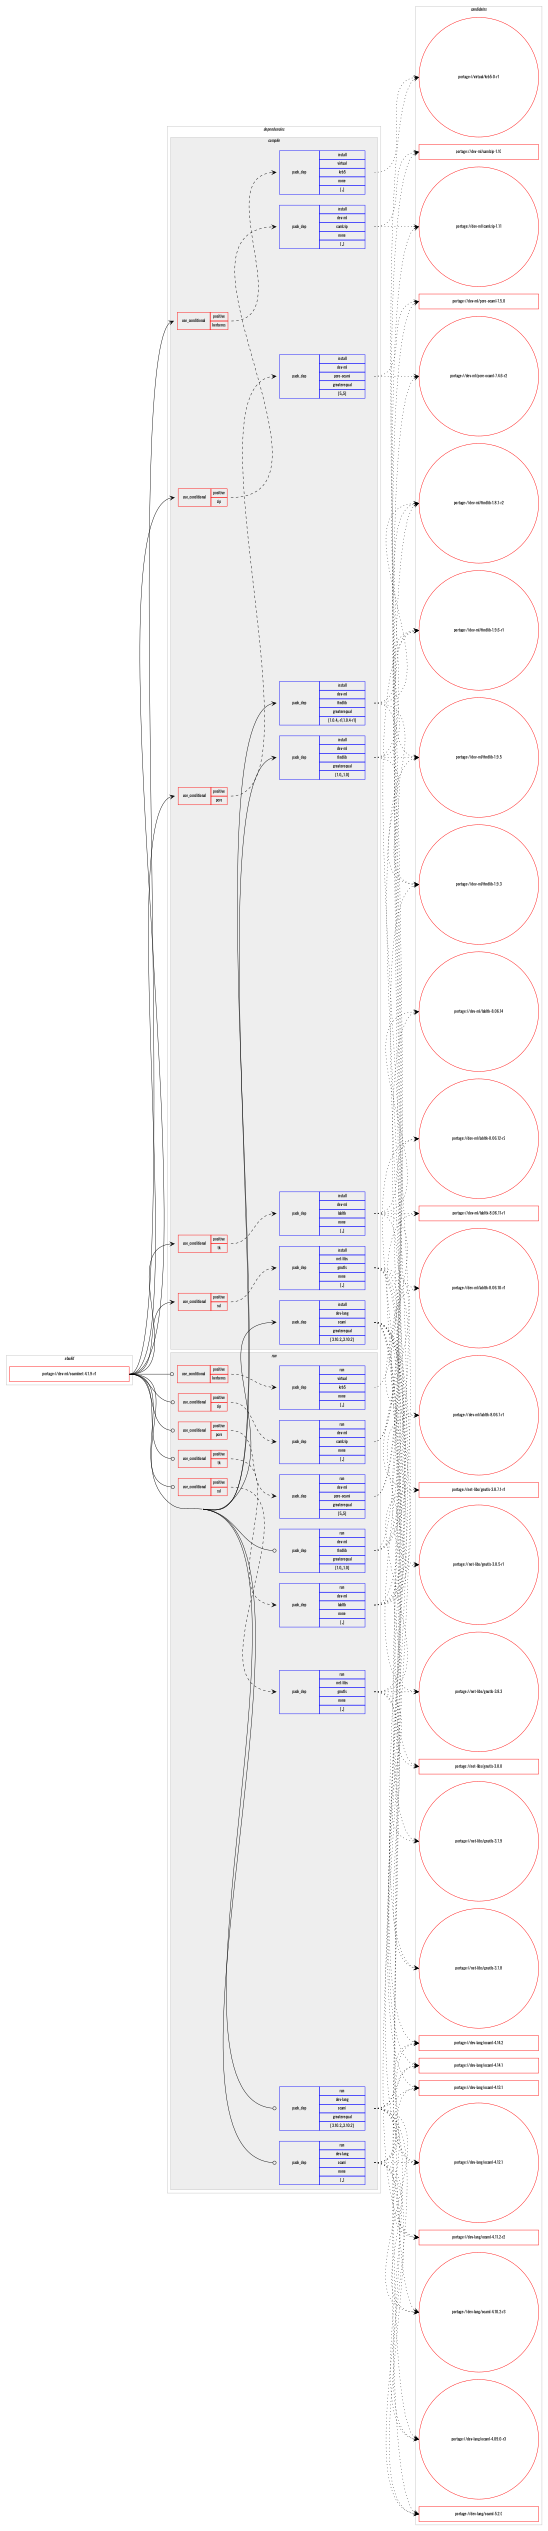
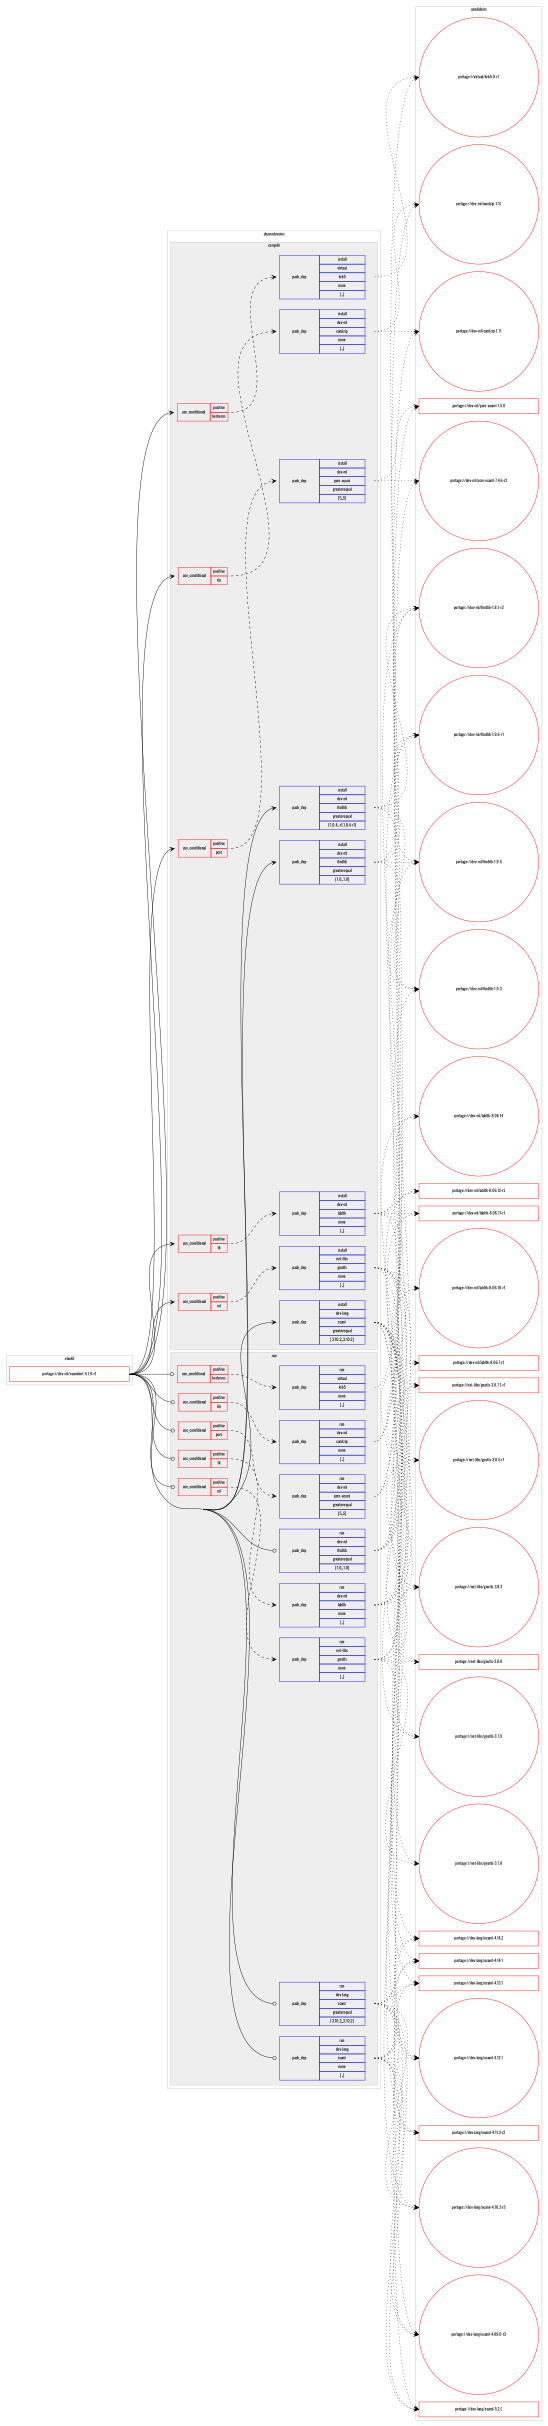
  digraph {
    compound=true
    concentrate=true
    fontname=Oswald
    fontsize=10
    newrank=true
    rankdir=LR
    ranksep=1.5
    node [color=red fontname=Oswald fontsize=10 shape=none]
    edge [arrowhead=vee fontname=Oswald headport=w style=dotted tailport=e weight=100]
    n1 [label="portage://dev-ml/ocamlnet-4.1.9-r1" shape=box width=4]
    n2 [color=blue label=<<TABLE BORDER="0" CELLBORDER="1" CELLSPACING="0" CELLPADDING="4" WIDTH="220"><TR><TD ROWSPAN="6" CELLPADDING="30">pack_dep</TD></TR><TR><TD WIDTH="110">install</TD></TR><TR><TD>virtual</TD></TR><TR><TD>krb5</TD></TR><TR><TD>none</TD></TR><TR><TD>[,,]</TD></TR></TABLE>>]
    n3 [label=<<TABLE BORDER="0" CELLBORDER="1" CELLSPACING="0" CELLPADDING="4"><TR><TD ROWSPAN="3" CELLPADDING="10">use_conditional</TD></TR><TR><TD>positive</TD></TR><TR><TD>kerberos</TD></TR></TABLE>>]
    n4 [color=blue label=<<TABLE BORDER="0" CELLBORDER="1" CELLSPACING="0" CELLPADDING="4" WIDTH="220"><TR><TD ROWSPAN="6" CELLPADDING="30">pack_dep</TD></TR><TR><TD WIDTH="110">install</TD></TR><TR><TD>dev-ml</TD></TR><TR><TD>pcre-ocaml</TD></TR><TR><TD>greaterequal</TD></TR><TR><TD>[5,,,5]</TD></TR></TABLE>>]
    n5 [label=<<TABLE BORDER="0" CELLBORDER="1" CELLSPACING="0" CELLPADDING="4"><TR><TD ROWSPAN="3" CELLPADDING="10">use_conditional</TD></TR><TR><TD>positive</TD></TR><TR><TD>pcre</TD></TR></TABLE>>]
    n6 [color=blue label=<<TABLE BORDER="0" CELLBORDER="1" CELLSPACING="0" CELLPADDING="4" WIDTH="220"><TR><TD ROWSPAN="6" CELLPADDING="30">pack_dep</TD></TR><TR><TD WIDTH="110">install</TD></TR><TR><TD>net-libs</TD></TR><TR><TD>gnutls</TD></TR><TR><TD>none</TD></TR><TR><TD>[,,]</TD></TR></TABLE>>]
    n7 [label=<<TABLE BORDER="0" CELLBORDER="1" CELLSPACING="0" CELLPADDING="4"><TR><TD ROWSPAN="3" CELLPADDING="10">use_conditional</TD></TR><TR><TD>positive</TD></TR><TR><TD>ssl</TD></TR></TABLE>>]
    n8 [color=blue label=<<TABLE BORDER="0" CELLBORDER="1" CELLSPACING="0" CELLPADDING="4" WIDTH="220"><TR><TD ROWSPAN="6" CELLPADDING="30">pack_dep</TD></TR><TR><TD WIDTH="110">install</TD></TR><TR><TD>dev-ml</TD></TR><TR><TD>labltk</TD></TR><TR><TD>none</TD></TR><TR><TD>[,,]</TD></TR></TABLE>>]
    n9 [label=<<TABLE BORDER="0" CELLBORDER="1" CELLSPACING="0" CELLPADDING="4"><TR><TD ROWSPAN="3" CELLPADDING="10">use_conditional</TD></TR><TR><TD>positive</TD></TR><TR><TD>tk</TD></TR></TABLE>>]
    n10 [color=blue label=<<TABLE BORDER="0" CELLBORDER="1" CELLSPACING="0" CELLPADDING="4" WIDTH="220"><TR><TD ROWSPAN="6" CELLPADDING="30">pack_dep</TD></TR><TR><TD WIDTH="110">install</TD></TR><TR><TD>dev-ml</TD></TR><TR><TD>camlzip</TD></TR><TR><TD>none</TD></TR><TR><TD>[,,]</TD></TR></TABLE>>]
    n11 [label=<<TABLE BORDER="0" CELLBORDER="1" CELLSPACING="0" CELLPADDING="4"><TR><TD ROWSPAN="3" CELLPADDING="10">use_conditional</TD></TR><TR><TD>positive</TD></TR><TR><TD>zip</TD></TR></TABLE>>]
    n12 [color=blue label=<<TABLE BORDER="0" CELLBORDER="1" CELLSPACING="0" CELLPADDING="4" WIDTH="220"><TR><TD ROWSPAN="6" CELLPADDING="30">pack_dep</TD></TR><TR><TD WIDTH="110">install</TD></TR><TR><TD>dev-lang</TD></TR><TR><TD>ocaml</TD></TR><TR><TD>greaterequal</TD></TR><TR><TD>[3.10.2,,,3.10.2]</TD></TR></TABLE>>]
    n13 [color=blue label=<<TABLE BORDER="0" CELLBORDER="1" CELLSPACING="0" CELLPADDING="4" WIDTH="220"><TR><TD ROWSPAN="6" CELLPADDING="30">pack_dep</TD></TR><TR><TD WIDTH="110">install</TD></TR><TR><TD>dev-ml</TD></TR><TR><TD>findlib</TD></TR><TR><TD>greaterequal</TD></TR><TR><TD>[1.0,,,1.0]</TD></TR></TABLE>>]
    n14 [color=blue label=<<TABLE BORDER="0" CELLBORDER="1" CELLSPACING="0" CELLPADDING="4" WIDTH="220"><TR><TD ROWSPAN="6" CELLPADDING="30">pack_dep</TD></TR><TR><TD WIDTH="110">install</TD></TR><TR><TD>dev-ml</TD></TR><TR><TD>findlib</TD></TR><TR><TD>greaterequal</TD></TR><TR><TD>[1.0.4,,-r1,1.0.4-r1]</TD></TR></TABLE>>]
    n15 [color=blue label=<<TABLE BORDER="0" CELLBORDER="1" CELLSPACING="0" CELLPADDING="4" WIDTH="220"><TR><TD ROWSPAN="6" CELLPADDING="30">pack_dep</TD></TR><TR><TD WIDTH="110">run</TD></TR><TR><TD>virtual</TD></TR><TR><TD>krb5</TD></TR><TR><TD>none</TD></TR><TR><TD>[,,]</TD></TR></TABLE>>]
    n16 [label=<<TABLE BORDER="0" CELLBORDER="1" CELLSPACING="0" CELLPADDING="4"><TR><TD ROWSPAN="3" CELLPADDING="10">use_conditional</TD></TR><TR><TD>positive</TD></TR><TR><TD>kerberos</TD></TR></TABLE>>]
    n17 [color=blue label=<<TABLE BORDER="0" CELLBORDER="1" CELLSPACING="0" CELLPADDING="4" WIDTH="220"><TR><TD ROWSPAN="6" CELLPADDING="30">pack_dep</TD></TR><TR><TD WIDTH="110">run</TD></TR><TR><TD>dev-ml</TD></TR><TR><TD>pcre-ocaml</TD></TR><TR><TD>greaterequal</TD></TR><TR><TD>[5,,,5]</TD></TR></TABLE>>]
    n18 [label=<<TABLE BORDER="0" CELLBORDER="1" CELLSPACING="0" CELLPADDING="4"><TR><TD ROWSPAN="3" CELLPADDING="10">use_conditional</TD></TR><TR><TD>positive</TD></TR><TR><TD>pcre</TD></TR></TABLE>>]
    n19 [color=blue label=<<TABLE BORDER="0" CELLBORDER="1" CELLSPACING="0" CELLPADDING="4" WIDTH="220"><TR><TD ROWSPAN="6" CELLPADDING="30">pack_dep</TD></TR><TR><TD WIDTH="110">run</TD></TR><TR><TD>net-libs</TD></TR><TR><TD>gnutls</TD></TR><TR><TD>none</TD></TR><TR><TD>[,,]</TD></TR></TABLE>>]
    n20 [label=<<TABLE BORDER="0" CELLBORDER="1" CELLSPACING="0" CELLPADDING="4"><TR><TD ROWSPAN="3" CELLPADDING="10">use_conditional</TD></TR><TR><TD>positive</TD></TR><TR><TD>ssl</TD></TR></TABLE>>]
    n21 [color=blue label=<<TABLE BORDER="0" CELLBORDER="1" CELLSPACING="0" CELLPADDING="4" WIDTH="220"><TR><TD ROWSPAN="6" CELLPADDING="30">pack_dep</TD></TR><TR><TD WIDTH="110">run</TD></TR><TR><TD>dev-ml</TD></TR><TR><TD>camlzip</TD></TR><TR><TD>none</TD></TR><TR><TD>[,,]</TD></TR></TABLE>>]
    n22 [label=<<TABLE BORDER="0" CELLBORDER="1" CELLSPACING="0" CELLPADDING="4"><TR><TD ROWSPAN="3" CELLPADDING="10">use_conditional</TD></TR><TR><TD>positive</TD></TR><TR><TD>zip</TD></TR></TABLE>>]
    n23 [color=blue label=<<TABLE BORDER="0" CELLBORDER="1" CELLSPACING="0" CELLPADDING="4" WIDTH="220"><TR><TD ROWSPAN="6" CELLPADDING="30">pack_dep</TD></TR><TR><TD WIDTH="110">run</TD></TR><TR><TD>dev-ml</TD></TR><TR><TD>labltk</TD></TR><TR><TD>none</TD></TR><TR><TD>[,,]</TD></TR></TABLE>>]
    n24 [label=<<TABLE BORDER="0" CELLBORDER="1" CELLSPACING="0" CELLPADDING="4"><TR><TD ROWSPAN="3" CELLPADDING="10">use_conditional</TD></TR><TR><TD>positive</TD></TR><TR><TD>tk</TD></TR></TABLE>>]
    n25 [color=blue label=<<TABLE BORDER="0" CELLBORDER="1" CELLSPACING="0" CELLPADDING="4" WIDTH="220"><TR><TD ROWSPAN="6" CELLPADDING="30">pack_dep</TD></TR><TR><TD WIDTH="110">run</TD></TR><TR><TD>dev-lang</TD></TR><TR><TD>ocaml</TD></TR><TR><TD>greaterequal</TD></TR><TR><TD>[3.10.2,,,3.10.2]</TD></TR></TABLE>>]
    n26 [color=blue label=<<TABLE BORDER="0" CELLBORDER="1" CELLSPACING="0" CELLPADDING="4" WIDTH="220"><TR><TD ROWSPAN="6" CELLPADDING="30">pack_dep</TD></TR><TR><TD WIDTH="110">run</TD></TR><TR><TD>dev-lang</TD></TR><TR><TD>ocaml</TD></TR><TR><TD>none</TD></TR><TR><TD>[,,]</TD></TR></TABLE>>]
    n27 [color=blue label=<<TABLE BORDER="0" CELLBORDER="1" CELLSPACING="0" CELLPADDING="4" WIDTH="220"><TR><TD ROWSPAN="6" CELLPADDING="30">pack_dep</TD></TR><TR><TD WIDTH="110">run</TD></TR><TR><TD>dev-ml</TD></TR><TR><TD>findlib</TD></TR><TR><TD>greaterequal</TD></TR><TR><TD>[1.0,,,1.0]</TD></TR></TABLE>>]
    n28 [label="portage://net-libs/gnutls-3.8.7.1-r1" shape=box width=4]
    n29 [label="portage://net-libs/gnutls-3.8.5-r1" shape=circle width=4]
    n30 [label="portage://net-libs/gnutls-3.8.3" shape=circle width=4]
    n31 [label="portage://net-libs/gnutls-3.8.0" shape=box width=4]
    n32 [label="portage://net-libs/gnutls-3.7.9" shape=circle width=4]
    n33 [label="portage://net-libs/gnutls-3.7.8" shape=circle width=4]
    n34 [label="portage://virtual/krb5-0-r1" shape=circle width=4]
    n35 [label="portage://dev-ml/pcre-ocaml-7.5.0" shape=box width=4]
    n36 [label="portage://dev-ml/pcre-ocaml-7.4.6-r2" shape=circle width=4]
    n37 [label="portage://dev-ml/labltk-8.06.14" shape=circle width=4]
-   n38 [label="portage://dev-ml/labltk-8.06.12-r2" shape=circle width=4]
+   n38 [label="portage://dev-ml/labltk-8.06.12-r2" shape=box width=4]
    n39 [label="portage://dev-ml/labltk-8.06.11-r1" shape=box width=4]
    n40 [label="portage://dev-ml/labltk-8.06.10-r1" shape=circle width=4]
-   n41 [label="portage://dev-ml/labltk-8.06.7-r1" shape=circle width=4]
+   n41 [label="portage://dev-ml/labltk-8.06.7-r1" shape=box width=4]
    n42 [label="portage://dev-ml/camlzip-1.11" shape=circle width=4]
-   n43 [label="portage://dev-ml/camlzip-1.10" shape=box width=4]
+   n43 [label="portage://dev-ml/camlzip-1.10" shape=circle width=4]
    n44 [label="portage://dev-lang/ocaml-5.2.0" shape=box width=4]
    n45 [label="portage://dev-lang/ocaml-4.14.2" shape=box width=4]
    n46 [label="portage://dev-lang/ocaml-4.14.1" shape=box width=4]
    n47 [label="portage://dev-lang/ocaml-4.13.1" shape=box width=4]
    n48 [label="portage://dev-lang/ocaml-4.12.1" shape=circle width=4]
    n49 [label="portage://dev-lang/ocaml-4.11.2-r2" shape=box width=4]
    n50 [label="portage://dev-lang/ocaml-4.10.2-r3" shape=circle width=4]
    n51 [label="portage://dev-lang/ocaml-4.09.0-r3" shape=circle width=4]
    n52 [label="portage://dev-ml/findlib-1.9.6-r1" shape=circle width=4]
    n53 [label="portage://dev-ml/findlib-1.9.5" shape=circle width=4]
    n54 [label="portage://dev-ml/findlib-1.9.3" shape=circle width=4]
    n55 [label="portage://dev-ml/findlib-1.8.1-r2" shape=circle width=4]
    subgraph cluster_1 {
      color=gray
      label=<<i>ebuild</i>>
      n1
    }
    subgraph cluster_2 {
      color=gray
      label=<<i>dependencies</i>>
      subgraph cluster_3 {
        color=gray
        fillcolor="#eeeeee"
        label=<<i>compile</i>>
        style=filled
        subgraph sub_4 {
          color=gray
          fillcolor="#eeeeee"
          label=<<i>compile</i>>
          style=filled
          n3
          subgraph sub_5 {
            color=gray
            fillcolor="#eeeeee"
            label=<<i>compile</i>>
            style=filled
            n2
          }
        }
        subgraph sub_6 {
          color=gray
          fillcolor="#eeeeee"
          label=<<i>compile</i>>
          style=filled
          n5
          subgraph sub_7 {
            color=gray
            fillcolor="#eeeeee"
            label=<<i>compile</i>>
            style=filled
            n4
          }
        }
        subgraph sub_8 {
          color=gray
          fillcolor="#eeeeee"
          label=<<i>compile</i>>
          style=filled
          n7
          subgraph sub_9 {
            color=gray
            fillcolor="#eeeeee"
            label=<<i>compile</i>>
            style=filled
            n6
          }
        }
        subgraph sub_10 {
          color=gray
          fillcolor="#eeeeee"
          label=<<i>compile</i>>
          style=filled
          n9
          subgraph sub_11 {
            color=gray
            fillcolor="#eeeeee"
            label=<<i>compile</i>>
            style=filled
            n8
          }
        }
        subgraph sub_12 {
          color=gray
          fillcolor="#eeeeee"
          label=<<i>compile</i>>
          style=filled
          n11
          subgraph sub_13 {
            color=gray
            fillcolor="#eeeeee"
            label=<<i>compile</i>>
            style=filled
            n10
          }
        }
        subgraph sub_14 {
          color=gray
          fillcolor="#eeeeee"
          label=<<i>compile</i>>
          style=filled
          n12
        }
        subgraph sub_15 {
          color=gray
          fillcolor="#eeeeee"
          label=<<i>compile</i>>
          style=filled
          n13
        }
        subgraph sub_16 {
          color=gray
          fillcolor="#eeeeee"
          label=<<i>compile</i>>
          style=filled
          n14
        }
      }
      subgraph cluster_17 {
        color=gray
        fillcolor="#eeeeee"
        label=<<i>compile and run</i>>
        style=filled
      }
      subgraph cluster_18 {
        color=gray
        fillcolor="#eeeeee"
        label=<<i>run</i>>
        style=filled
        subgraph sub_19 {
          color=gray
          fillcolor="#eeeeee"
          label=<<i>run</i>>
          style=filled
          n16
          subgraph sub_20 {
            color=gray
            fillcolor="#eeeeee"
            label=<<i>run</i>>
            style=filled
            n15
          }
        }
        subgraph sub_21 {
          color=gray
          fillcolor="#eeeeee"
          label=<<i>run</i>>
          style=filled
          n18
          subgraph sub_22 {
            color=gray
            fillcolor="#eeeeee"
            label=<<i>run</i>>
            style=filled
            n17
          }
        }
        subgraph sub_23 {
          color=gray
          fillcolor="#eeeeee"
          label=<<i>run</i>>
          style=filled
          n20
          subgraph sub_24 {
            color=gray
            fillcolor="#eeeeee"
            label=<<i>run</i>>
            style=filled
            n19
          }
        }
        subgraph sub_25 {
          color=gray
          fillcolor="#eeeeee"
          label=<<i>run</i>>
          style=filled
          n22
          subgraph sub_26 {
            color=gray
            fillcolor="#eeeeee"
            label=<<i>run</i>>
            style=filled
            n21
          }
        }
        subgraph sub_27 {
          color=gray
          fillcolor="#eeeeee"
          label=<<i>run</i>>
          style=filled
          n24
          subgraph sub_28 {
            color=gray
            fillcolor="#eeeeee"
            label=<<i>run</i>>
            style=filled
            n23
          }
        }
        subgraph sub_29 {
          color=gray
          fillcolor="#eeeeee"
          label=<<i>run</i>>
          style=filled
          n25
        }
        subgraph sub_30 {
          color=gray
          fillcolor="#eeeeee"
          label=<<i>run</i>>
          style=filled
          n26
        }
        subgraph sub_31 {
          color=gray
          fillcolor="#eeeeee"
          label=<<i>run</i>>
          style=filled
          n27
        }
      }
    }
    subgraph cluster_32 {
      color=gray
      label=<<i>candidates</i>>
      rank=same
      subgraph sub_33 {
        color=black
        label=<<i>candidates</i>>
        nodesep=1
        rank=same
        n44
        n45
        n46
        n47
        n48
        n49
        n50
        n51
      }
      subgraph sub_34 {
        color=black
        label=<<i>candidates</i>>
        nodesep=1
        rank=same
        n28
        n29
        n30
        n31
        n32
        n33
      }
      subgraph sub_35 {
        color=black
        label=<<i>candidates</i>>
        nodesep=1
        rank=same
        n34
      }
      subgraph sub_36 {
        color=black
        label=<<i>candidates</i>>
        nodesep=1
        rank=same
        n35
        n36
      }
      subgraph sub_37 {
        color=black
        label=<<i>candidates</i>>
        nodesep=1
        rank=same
        n37
        n38
        n39
        n40
        n41
      }
      subgraph sub_38 {
        color=black
        label=<<i>candidates</i>>
        nodesep=1
        rank=same
        n42
        n43
      }
      subgraph sub_39 {
        color=black
        label=<<i>candidates</i>>
        nodesep=1
        rank=same
        n52
        n53
        n54
        n55
      }
      subgraph sub_40 {
        color=black
        label=<<i>candidates</i>>
        nodesep=1
        rank=same
        n52
        n53
        n54
        n55
      }
      subgraph sub_41 {
        color=black
        label=<<i>candidates</i>>
        nodesep=1
        rank=same
        n34
      }
      subgraph sub_42 {
        color=black
        label=<<i>candidates</i>>
        nodesep=1
        rank=same
        n35
        n36
      }
      subgraph sub_43 {
        color=black
        label=<<i>candidates</i>>
        nodesep=1
        rank=same
        n28
        n29
        n30
        n31
        n32
        n33
      }
      subgraph sub_44 {
        color=black
        label=<<i>candidates</i>>
        nodesep=1
        rank=same
        n37
        n38
        n39
        n40
        n41
      }
      subgraph sub_45 {
        color=black
        label=<<i>candidates</i>>
        nodesep=1
        rank=same
        n42
        n43
      }
      subgraph sub_46 {
        color=black
        label=<<i>candidates</i>>
        nodesep=1
        rank=same
        n44
        n45
        n46
        n47
        n48
        n49
        n50
        n51
      }
      subgraph sub_47 {
        color=black
        label=<<i>candidates</i>>
        nodesep=1
        rank=same
        n44
        n45
        n46
        n47
        n48
        n49
        n50
        n51
      }
      subgraph sub_48 {
        color=black
        label=<<i>candidates</i>>
        nodesep=1
        rank=same
        n52
        n53
        n54
        n55
      }
    }
    n1 -> n3 [style=solid weight=20]
    n1 -> n5 [style=solid weight=20]
    n1 -> n7 [style=solid weight=20]
    n1 -> n9 [style=solid weight=20]
    n1 -> n11 [style=solid weight=20]
    n1 -> n12 [style=solid weight=20]
    n1 -> n13 [style=solid weight=20]
    n1 -> n14 [style=solid weight=20]
    n1 -> n16 [arrowhead=odot style=solid weight=20]
    n1 -> n18 [arrowhead=odot style=solid weight=20]
    n1 -> n20 [arrowhead=odot style=solid weight=20]
    n1 -> n22 [arrowhead=odot style=solid weight=20]
    n1 -> n24 [arrowhead=odot style=solid weight=20]
    n1 -> n25 [arrowhead=odot style=solid weight=20]
    n1 -> n26 [arrowhead=odot style=solid weight=20]
    n1 -> n27 [arrowhead=odot style=solid weight=20]
    n2 -> n34
    n3 -> n2 [style=dashed weight=20]
    n4 -> n35
    n4 -> n36
    n5 -> n4 [style=dashed weight=20]
    n6 -> n28
    n6 -> n29
    n6 -> n30
    n6 -> n31
    n6 -> n32
    n6 -> n33
    n7 -> n6 [style=dashed weight=20]
    n8 -> n37
    n8 -> n38
    n8 -> n39
    n8 -> n40
    n8 -> n41
    n9 -> n8 [style=dashed weight=20]
    n10 -> n42
    n10 -> n43
    n11 -> n10 [style=dashed weight=20]
    n12 -> n44
    n12 -> n45
    n12 -> n46
    n12 -> n47
    n12 -> n48
    n12 -> n49
    n12 -> n50
    n12 -> n51
    n13 -> n52
    n13 -> n53
    n13 -> n54
    n13 -> n55
    n14 -> n52
    n14 -> n53
    n14 -> n54
    n14 -> n55
    n15 -> n34
    n16 -> n15 [style=dashed weight=20]
    n17 -> n35
    n17 -> n36
    n18 -> n17 [style=dashed weight=20]
    n19 -> n28
    n19 -> n29
    n19 -> n30
    n19 -> n31
    n19 -> n32
    n19 -> n33
    n20 -> n19 [style=dashed weight=20]
    n21 -> n42
    n21 -> n43
    n22 -> n21 [style=dashed weight=20]
    n23 -> n37
    n23 -> n38
    n23 -> n39
    n23 -> n40
    n23 -> n41
    n24 -> n23 [style=dashed weight=20]
    n25 -> n44
    n25 -> n45
    n25 -> n46
    n25 -> n47
    n25 -> n48
    n25 -> n49
    n25 -> n50
    n25 -> n51
    n26 -> n44
    n26 -> n45
    n26 -> n46
    n26 -> n47
    n26 -> n48
    n26 -> n49
    n26 -> n50
    n26 -> n51
    n27 -> n52
    n27 -> n53
    n27 -> n54
    n27 -> n55
  }
